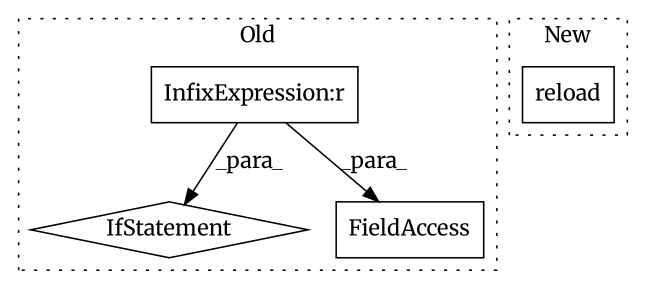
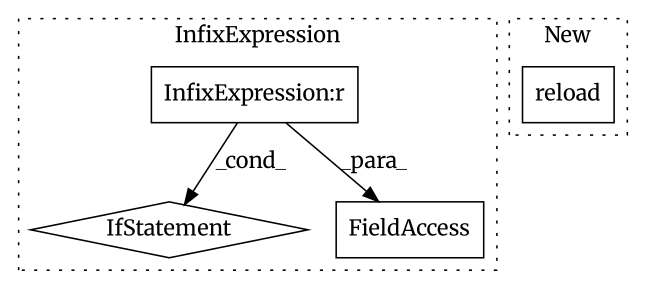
  digraph {
    fontname=Merriweather
    node [fontname=Merriweather shape=box]
    edge [fontname=Merriweather]
    n1 [a=25 l="4,2" label=IfStatement s="4209,4246" shape=diamond]
    n2 [a=27 l=4 label="InfixExpression:r" s=4223]
    n3 [a=22 l=10 label=FieldAccess s=4213]
    n4 [a=32 l=8 label=reload s=6972]
    subgraph cluster_1 {
-     label=Old
+     label=InfixExpression
      style=dotted
      n1
      n2
      n3
    }
    subgraph cluster_2 {
      label=New
      style=dotted
      n4
    }
-   n2 -> n1 [label=_para_]
+   n2 -> n1 [label=_cond_]
    n2 -> n3 [label=_para_]
  }
